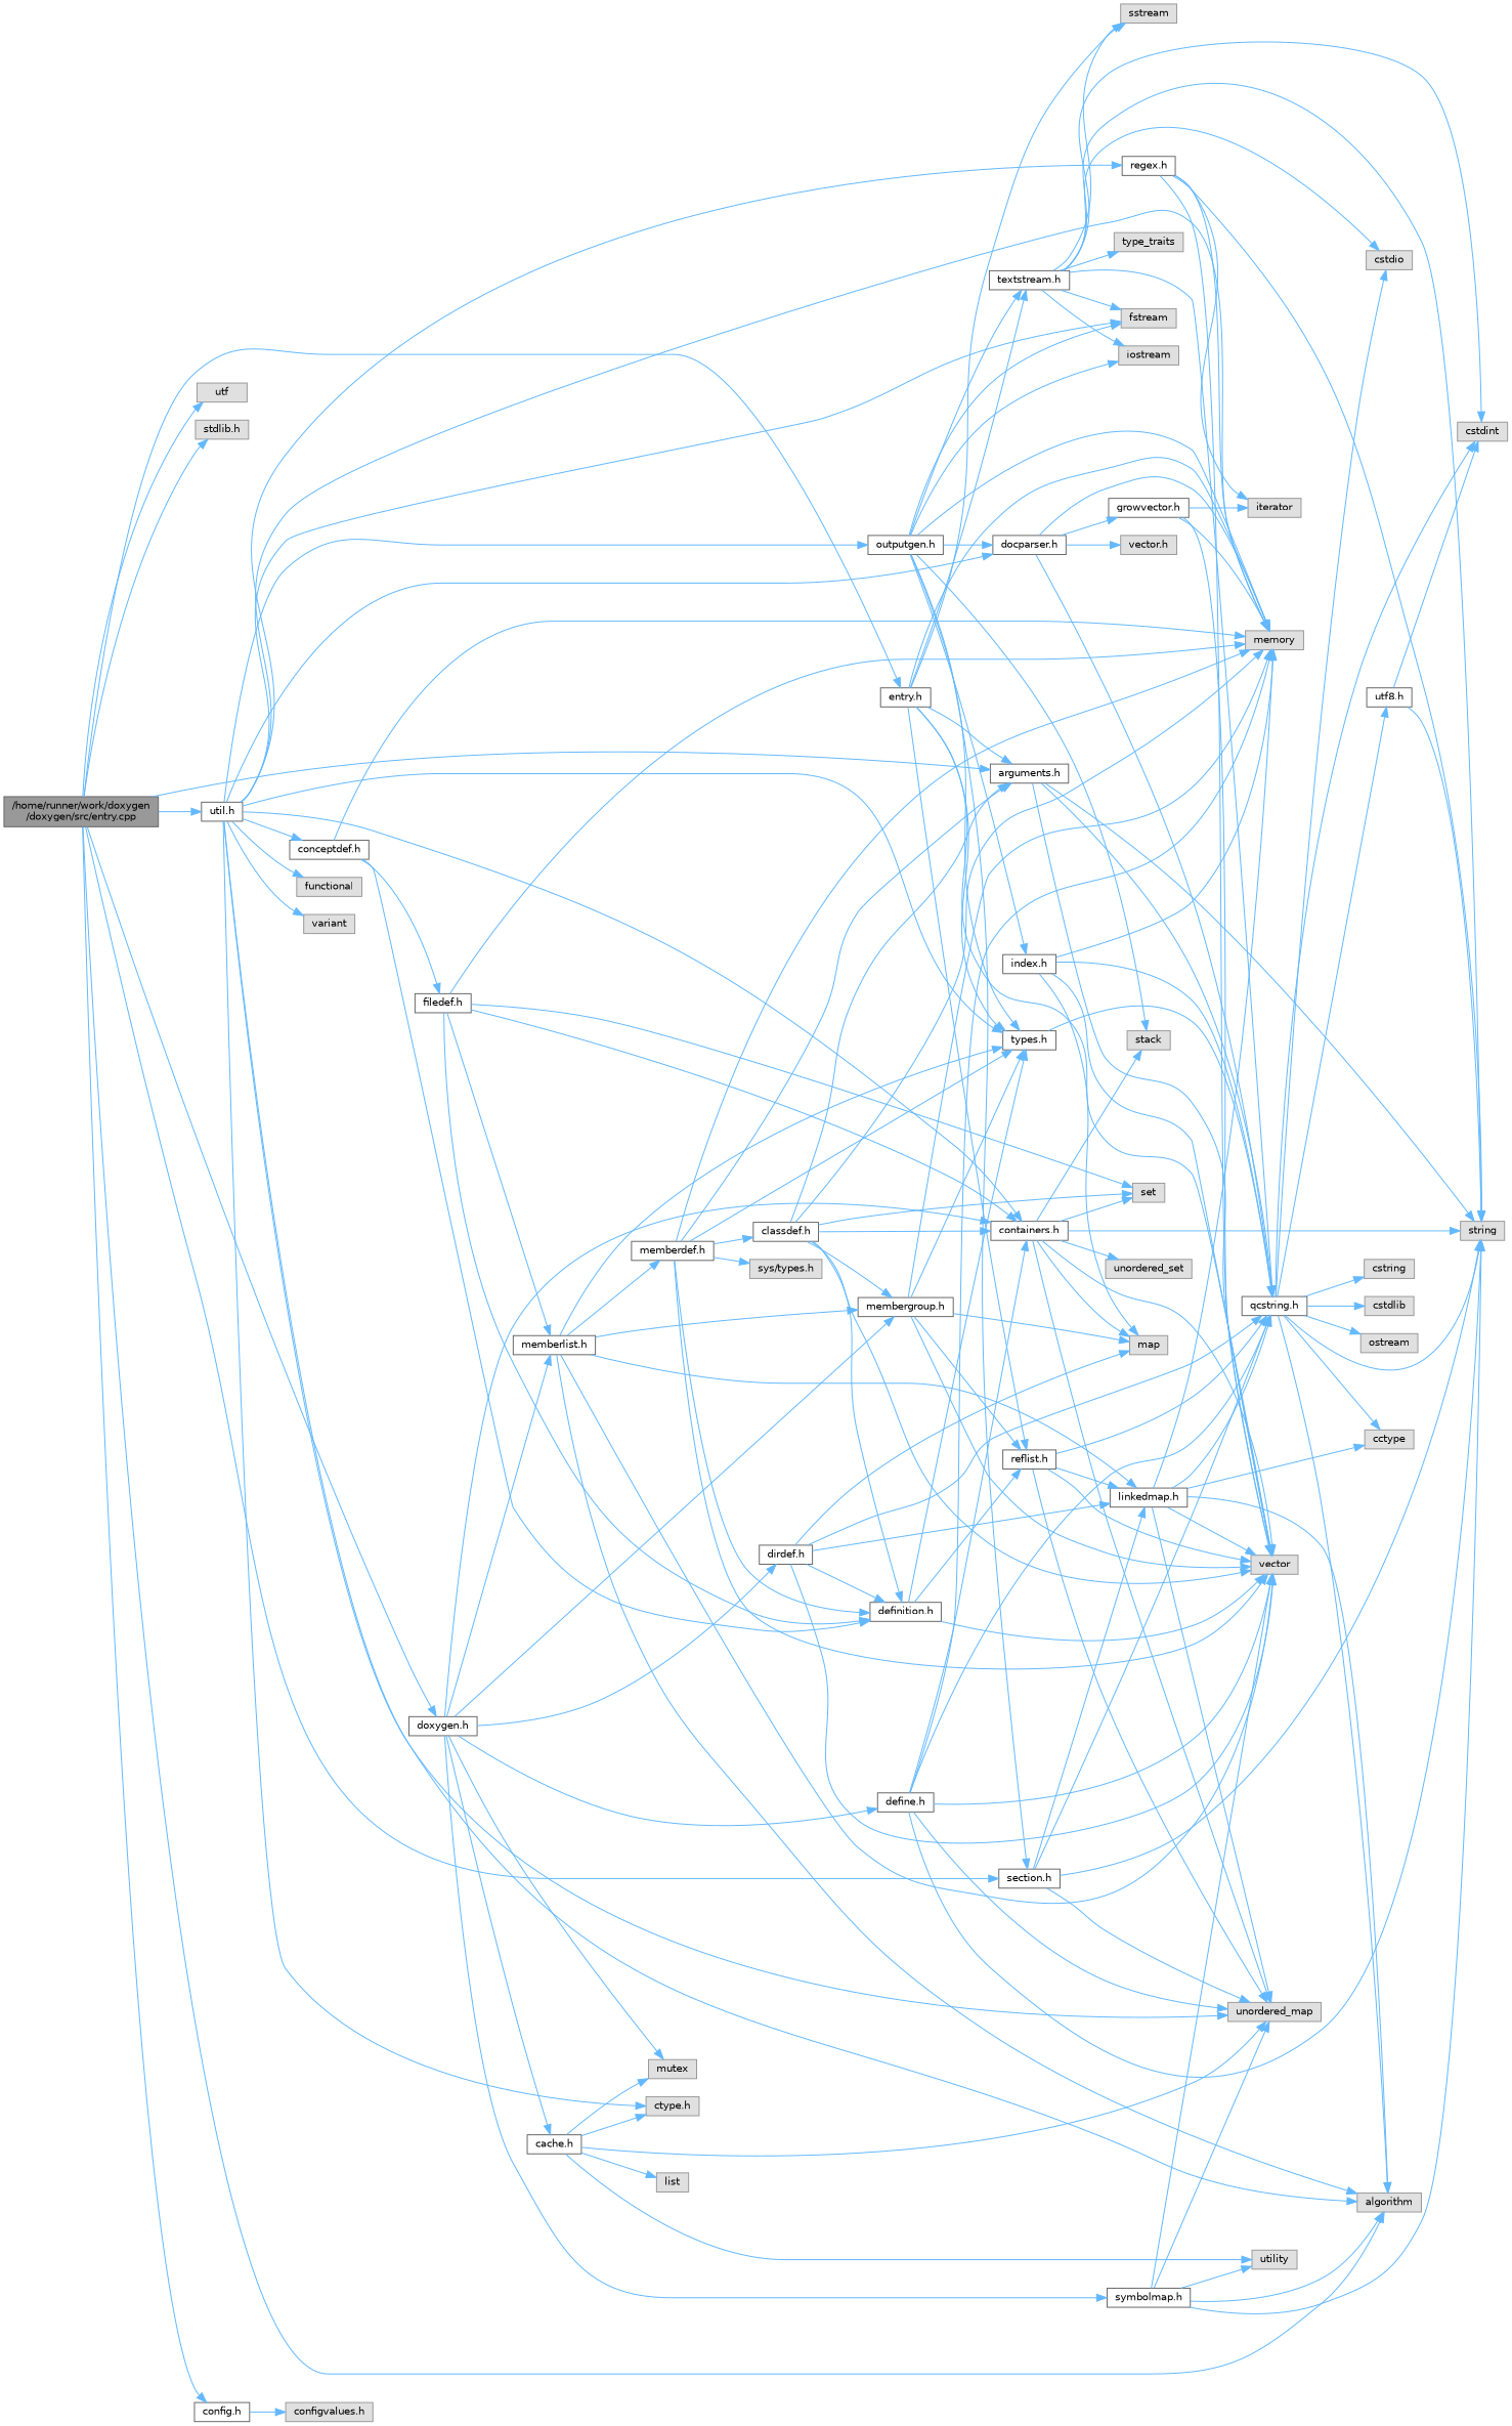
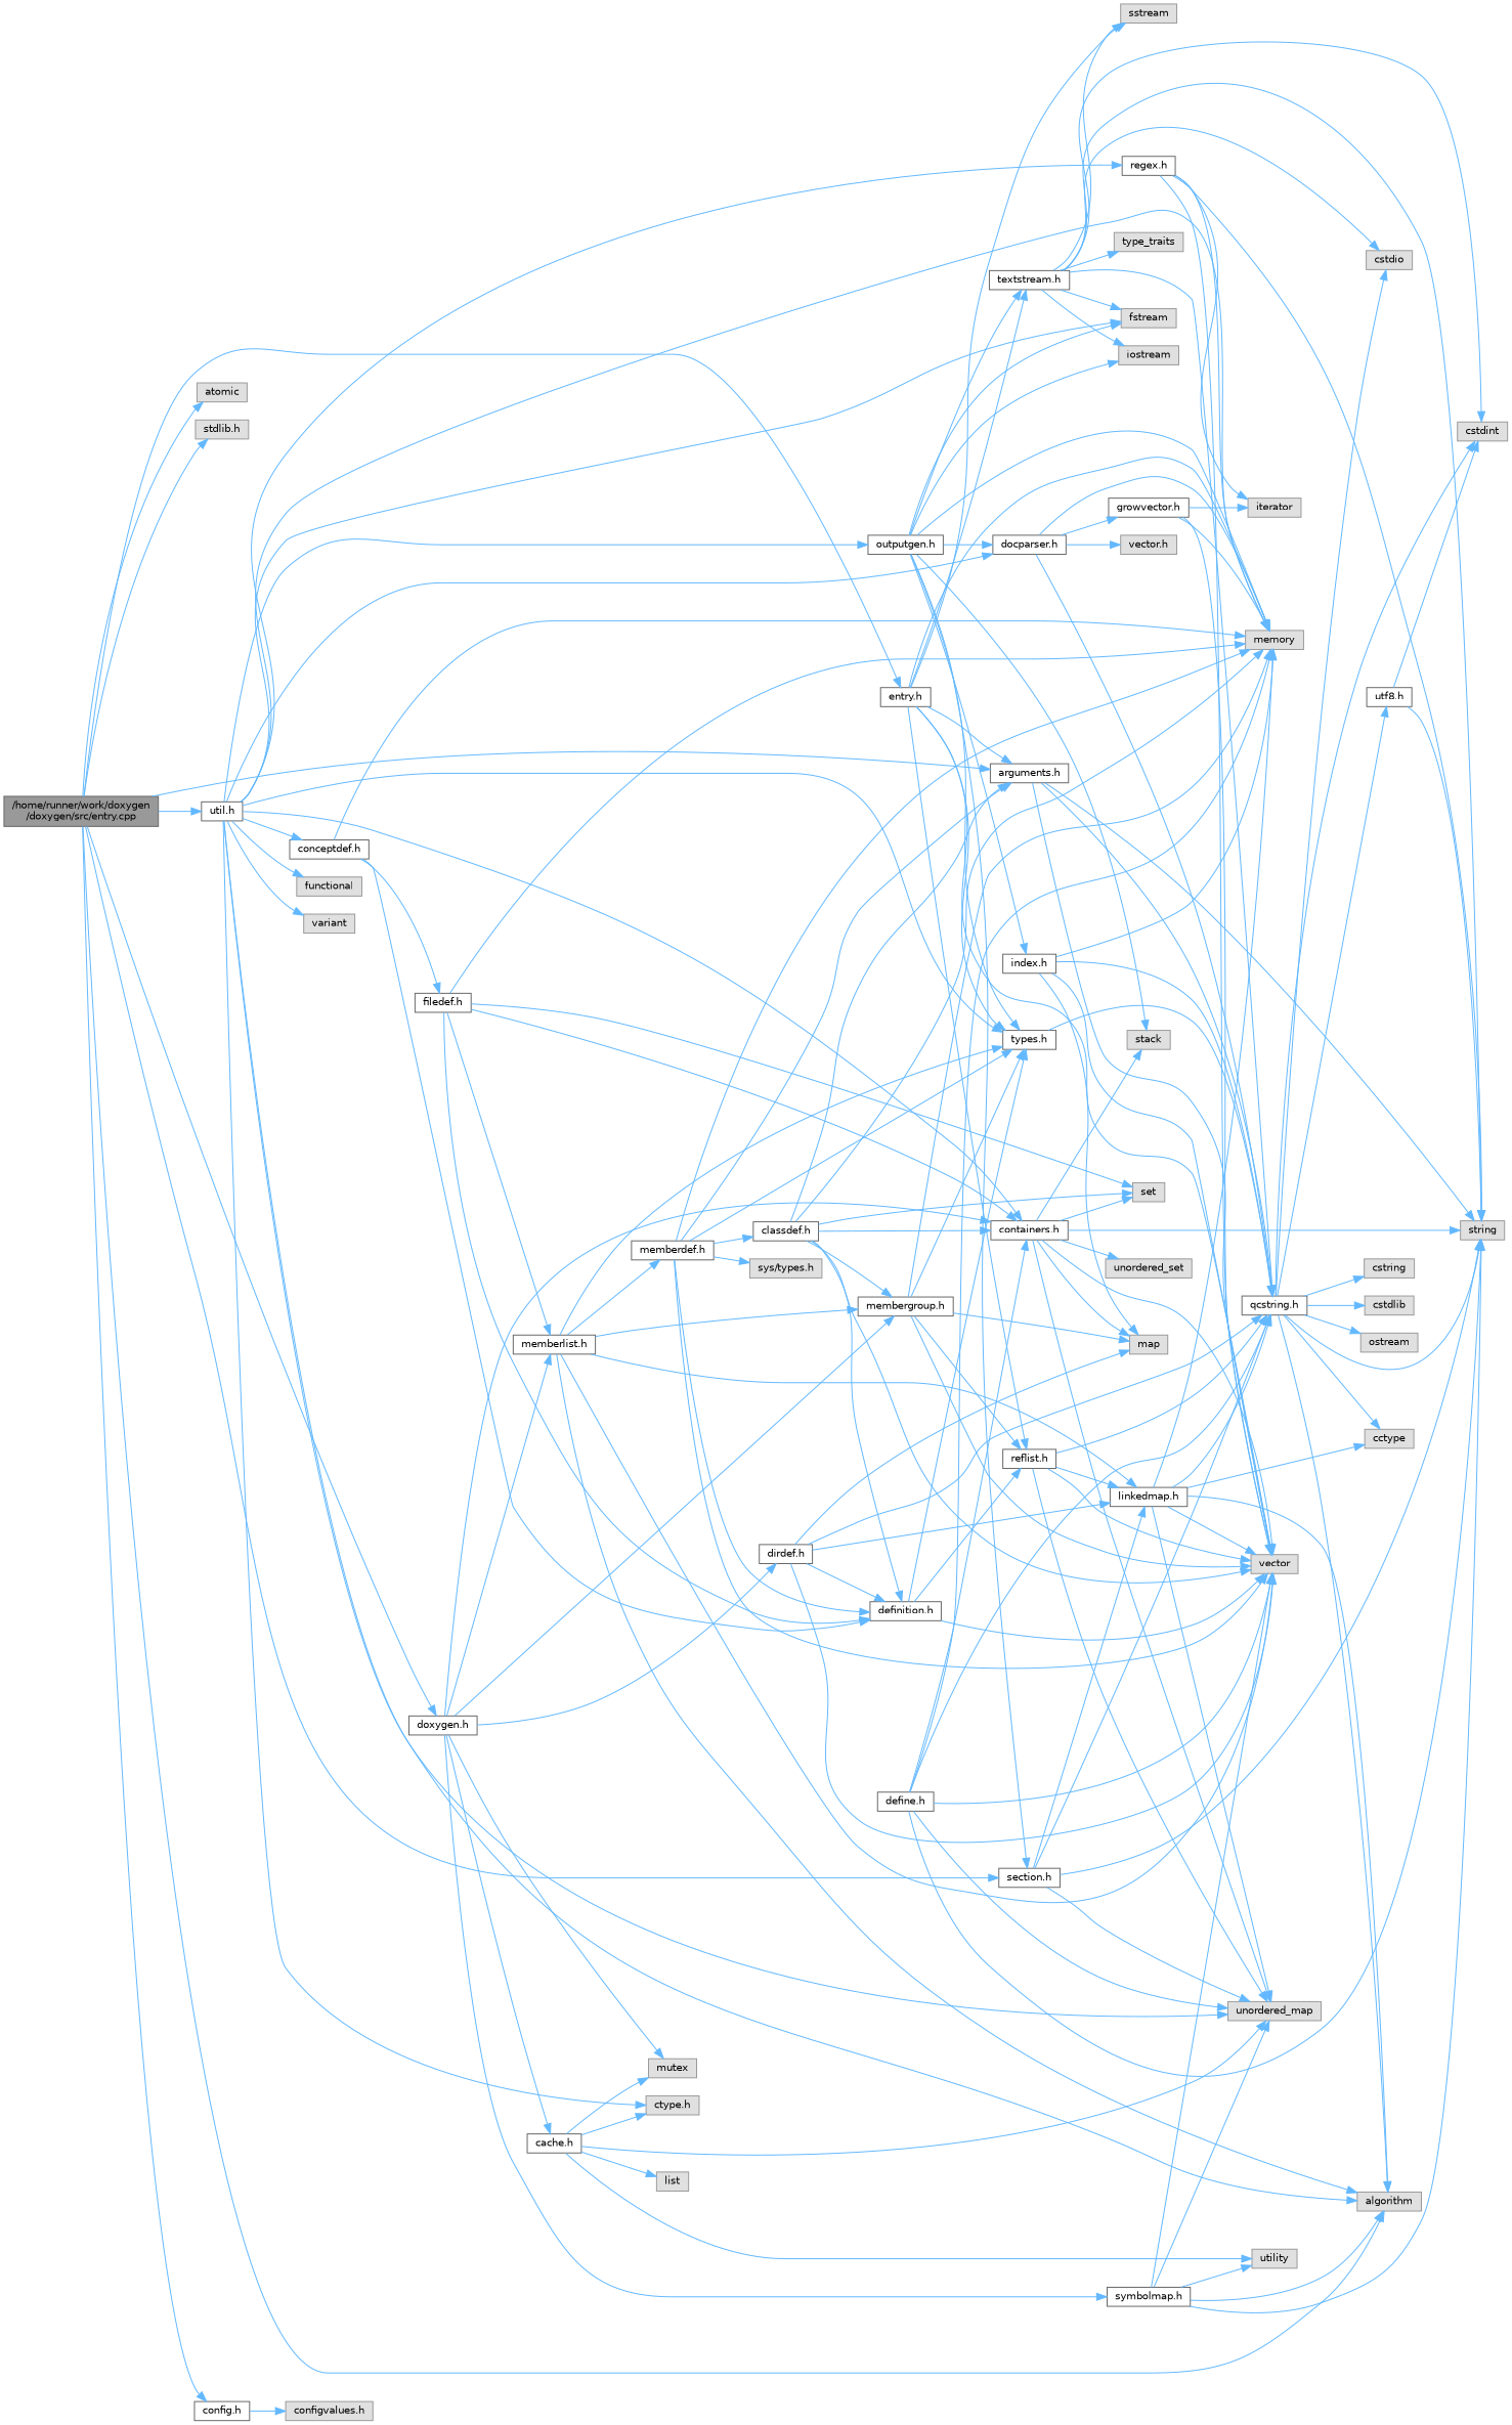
  digraph {
    rankdir=LR
    node [color=grey60 fillcolor="#E0E0E0" fontname=Helvetica fontsize=10 shape=box style=filled]
    edge [color=steelblue1 fontname=Helvetica fontsize=10 labelfontname=Helvetica labelfontsize=10 style=solid]
    n1 [color=gray40 fillcolor=grey60 fontcolor=black height=0.2 label="/home/runner/work/doxygen\l/doxygen/src/entry.cpp" width=0.4]
    n2 [height=0.2 label=algorithm width=0.4]
-   n3 [height=0.2 label=utf width=0.4]
+   n3 [height=0.2 label=atomic width=0.4]
    n4 [height=0.2 label="stdlib.h" width=0.4]
    n5 [color=grey40 fillcolor=white height=0.2 label="entry.h" width=0.4]
    n6 [color=grey40 fillcolor=white height=0.2 label="arguments.h" width=0.4]
    n7 [color=grey40 fillcolor=white height=0.2 label="util.h" width=0.4]
    n8 [color=grey40 fillcolor=white height=0.2 label="section.h" width=0.4]
    n9 [color=grey40 fillcolor=white height=0.2 label="doxygen.h" width=0.4]
    n10 [color=grey40 fillcolor=white height=0.2 label="config.h" width=0.4]
    n11 [height=0.2 label=vector width=0.4]
    n12 [height=0.2 label=memory width=0.4]
    n13 [height=0.2 label=sstream width=0.4]
    n14 [color=grey40 fillcolor=white height=0.2 label="types.h" width=0.4]
    n15 [color=grey40 fillcolor=white height=0.2 label="reflist.h" width=0.4]
    n16 [color=grey40 fillcolor=white height=0.2 label="textstream.h" width=0.4]
    n17 [color=grey40 fillcolor=white height=0.2 label="qcstring.h" width=0.4]
    n18 [height=0.2 label=string width=0.4]
    n19 [height=0.2 label=unordered_map width=0.4]
    n20 [height=0.2 label=fstream width=0.4]
    n21 [height=0.2 label=functional width=0.4]
    n22 [height=0.2 label=variant width=0.4]
    n23 [height=0.2 label="ctype.h" width=0.4]
    n24 [color=grey40 fillcolor=white height=0.2 label="docparser.h" width=0.4]
    n25 [color=grey40 fillcolor=white height=0.2 label="containers.h" width=0.4]
    n26 [color=grey40 fillcolor=white height=0.2 label="outputgen.h" width=0.4]
    n27 [color=grey40 fillcolor=white height=0.2 label="regex.h" width=0.4]
    n28 [color=grey40 fillcolor=white height=0.2 label="conceptdef.h" width=0.4]
    n29 [color=grey40 fillcolor=white height=0.2 label="linkedmap.h" width=0.4]
    n30 [color=grey40 fillcolor=white height=0.2 label="memberlist.h" width=0.4]
    n31 [color=grey40 fillcolor=white height=0.2 label="membergroup.h" width=0.4]
    n32 [height=0.2 label=mutex width=0.4]
    n33 [color=grey40 fillcolor=white height=0.2 label="dirdef.h" width=0.4]
    n34 [color=grey40 fillcolor=white height=0.2 label="define.h" width=0.4]
    n35 [color=grey40 fillcolor=white height=0.2 label="cache.h" width=0.4]
    n36 [color=grey40 fillcolor=white height=0.2 label="symbolmap.h" width=0.4]
    n37 [height=0.2 label="configvalues.h" width=0.4]
    n38 [height=0.2 label=cstdio width=0.4]
    n39 [height=0.2 label=cstdint width=0.4]
    n40 [height=0.2 label=iostream width=0.4]
    n41 [height=0.2 label=type_traits width=0.4]
    n42 [height=0.2 label=cctype width=0.4]
    n43 [height=0.2 label=cstring width=0.4]
    n44 [height=0.2 label=cstdlib width=0.4]
    n45 [height=0.2 label=ostream width=0.4]
    n46 [color=grey40 fillcolor=white height=0.2 label="utf8.h" width=0.4]
    n47 [height=0.2 label="vector.h" width=0.4]
    n48 [color=grey40 fillcolor=white height=0.2 label="growvector.h" width=0.4]
    n49 [height=0.2 label=set width=0.4]
    n50 [height=0.2 label=map width=0.4]
    n51 [height=0.2 label=unordered_set width=0.4]
    n52 [height=0.2 label=stack width=0.4]
    n53 [color=grey40 fillcolor=white height=0.2 label="index.h" width=0.4]
    n54 [height=0.2 label=iterator width=0.4]
    n55 [color=grey40 fillcolor=white height=0.2 label="definition.h" width=0.4]
    n56 [color=grey40 fillcolor=white height=0.2 label="filedef.h" width=0.4]
    n57 [color=grey40 fillcolor=white height=0.2 label="memberdef.h" width=0.4]
    n58 [height=0.2 label="sys/types.h" width=0.4]
    n59 [color=grey40 fillcolor=white height=0.2 label="classdef.h" width=0.4]
    n60 [height=0.2 label=list width=0.4]
    n61 [height=0.2 label=utility width=0.4]
    n1 -> n2
    n1 -> n3
    n1 -> n4
    n1 -> n5
    n1 -> n6
    n1 -> n7
    n1 -> n8
    n1 -> n9
    n1 -> n10
    n5 -> n6
    n5 -> n11
    n5 -> n12
    n5 -> n13
    n5 -> n14
    n5 -> n15
    n5 -> n16
    n6 -> n11
    n6 -> n17
    n6 -> n18
    n7 -> n2
    n7 -> n12
    n7 -> n14
    n7 -> n19
    n7 -> n20
    n7 -> n21
    n7 -> n22
    n7 -> n23
    n7 -> n24
    n7 -> n25
    n7 -> n26
    n7 -> n27
    n7 -> n28
    n8 -> n17
    n8 -> n18
    n8 -> n19
    n8 -> n29
    n9 -> n25
    n9 -> n30
    n9 -> n31
    n9 -> n32
    n9 -> n33
-   n9 -> n34
    n9 -> n35
    n9 -> n36
    n10 -> n37
    n14 -> n17
    n15 -> n11
    n15 -> n17
    n15 -> n19
    n15 -> n29
    n16 -> n13
    n16 -> n17
    n16 -> n18
    n16 -> n20
    n16 -> n38
    n16 -> n39
    n16 -> n40
    n16 -> n41
    n17 -> n2
    n17 -> n18
    n17 -> n38
    n17 -> n39
    n17 -> n42
    n17 -> n43
    n17 -> n44
    n17 -> n45
    n17 -> n46
    n24 -> n12
    n24 -> n17
    n24 -> n47
    n24 -> n48
    n25 -> n11
    n25 -> n18
    n25 -> n19
    n25 -> n49
    n25 -> n50
    n25 -> n51
    n25 -> n52
    n26 -> n8
    n26 -> n12
    n26 -> n14
    n26 -> n16
    n26 -> n20
    n26 -> n24
    n26 -> n40
    n26 -> n52
    n26 -> n53
    n27 -> n11
    n27 -> n12
    n27 -> n18
    n27 -> n54
    n28 -> n12
    n28 -> n55
    n28 -> n56
    n29 -> n2
    n29 -> n11
    n29 -> n12
    n29 -> n17
    n29 -> n19
    n29 -> n42
    n30 -> n2
    n30 -> n11
    n30 -> n14
    n30 -> n29
    n30 -> n31
    n30 -> n57
    n31 -> n11
    n31 -> n12
    n31 -> n14
    n31 -> n15
    n31 -> n50
    n33 -> n11
    n33 -> n17
    n33 -> n29
    n33 -> n50
    n33 -> n55
    n34 -> n11
    n34 -> n12
    n34 -> n17
    n34 -> n18
    n34 -> n19
    n34 -> n25
    n35 -> n19
    n35 -> n23
    n35 -> n32
    n35 -> n60
    n35 -> n61
    n36 -> n2
    n36 -> n11
    n36 -> n18
    n36 -> n19
    n36 -> n61
    n46 -> n18
    n46 -> n39
    n48 -> n11
    n48 -> n12
    n48 -> n54
    n53 -> n11
    n53 -> n12
    n53 -> n17
    n53 -> n50
    n55 -> n11
    n55 -> n14
    n55 -> n15
    n56 -> n12
    n56 -> n25
    n56 -> n30
    n56 -> n49
    n56 -> n55
    n57 -> n6
    n57 -> n11
    n57 -> n12
    n57 -> n14
    n57 -> n55
    n57 -> n58
    n57 -> n59
    n59 -> n6
    n59 -> n11
    n59 -> n12
    n59 -> n25
    n59 -> n31
    n59 -> n49
    n59 -> n55
  }
